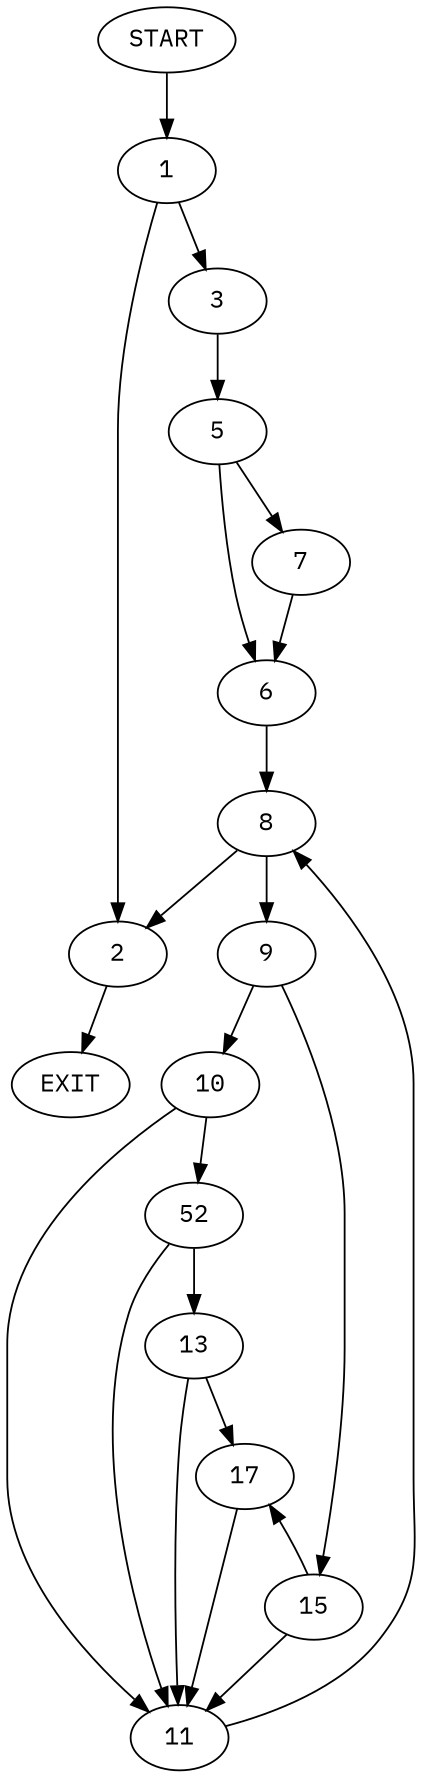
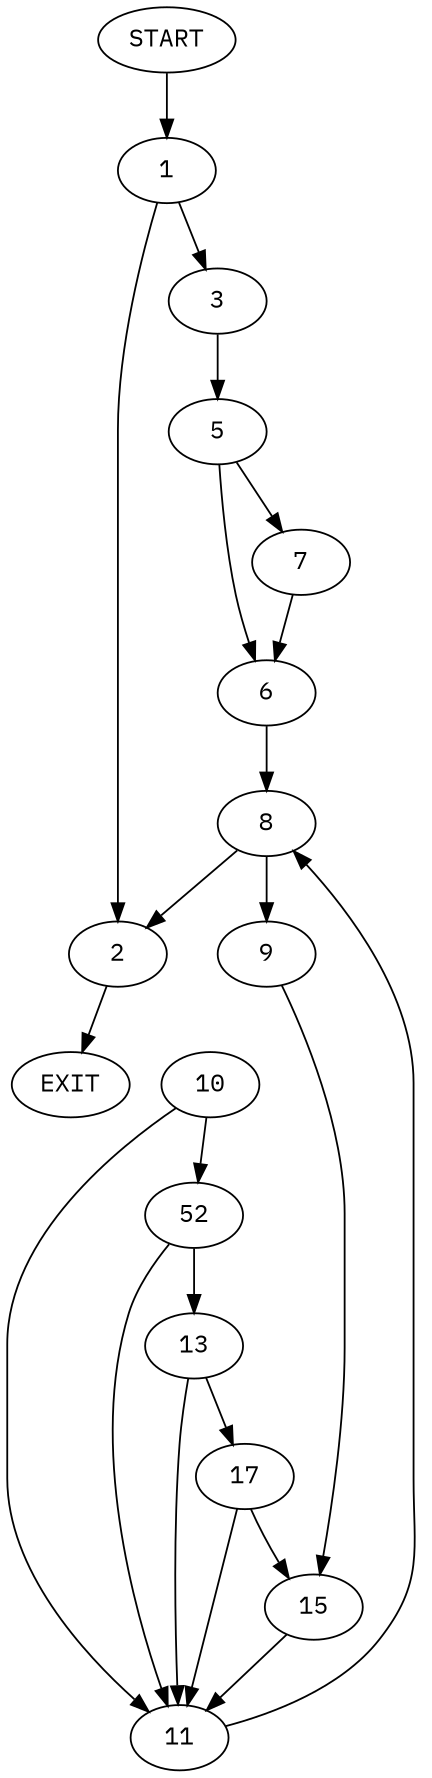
  digraph {
    fontname="IBM Plex Mono"
    node [fontname="IBM Plex Mono"]
    edge [fontname="IBM Plex Mono"]
    n1 [label=START]
    1
    2
    3
    n5 [label=EXIT]
    5
    6
    7
    8
    9
    10
    15
    11
    n14 [label=52]
    13
    n16 [label=17]
    n1 -> 1
    1 -> 2
    1 -> 3
    2 -> n5
    3 -> 5
    5 -> 6
    5 -> 7
    6 -> 8
    7 -> 6
    8 -> 2
    8 -> 9
-   9 -> 10
    9 -> 15
    10 -> 11
    10 -> n14
    15 -> 11
    11 -> 8
    n14 -> 11
    n14 -> 13
    13 -> 11
    13 -> n16
-   15 -> n16
+   n16 -> 15
    n16 -> 11
  }
